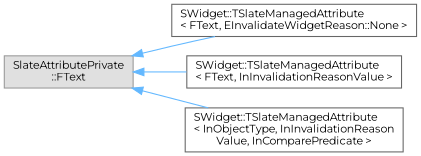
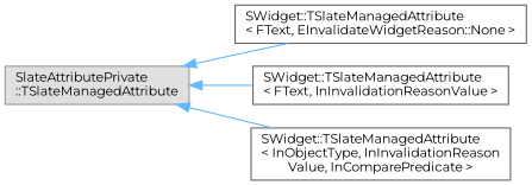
  digraph {
    rankdir=LR
    fontname=Montserrat
    node [color=grey40 fillcolor=white fontname=Montserrat fontsize=10 shape=box style=filled]
    edge [color=steelblue1 dir=back fontname=Montserrat fontsize=10 labelfontname=Helvetica labelfontsize=10 style=solid]
-   n1 [color=grey60 fillcolor="#E0E0E0" height=0.2 label="SlateAttributePrivate\l::FText" width=0.4]
+   n1 [color=grey60 fillcolor="#E0E0E0" height=0.2 label="SlateAttributePrivate\l::TSlateManagedAttribute" width=0.4]
    n2 [height=0.2 label="SWidget::TSlateManagedAttribute\l\< FText, EInvalidateWidgetReason::None \>" width=0.4]
    n3 [height=0.2 label="SWidget::TSlateManagedAttribute\l\< FText, InInvalidationReasonValue \>" width=0.4]
    n4 [height=0.2 label="SWidget::TSlateManagedAttribute\l\< InObjectType, InInvalidationReason\lValue, InComparePredicate \>" width=0.4]
    n1 -> n2
    n1 -> n3
    n1 -> n4
  }
